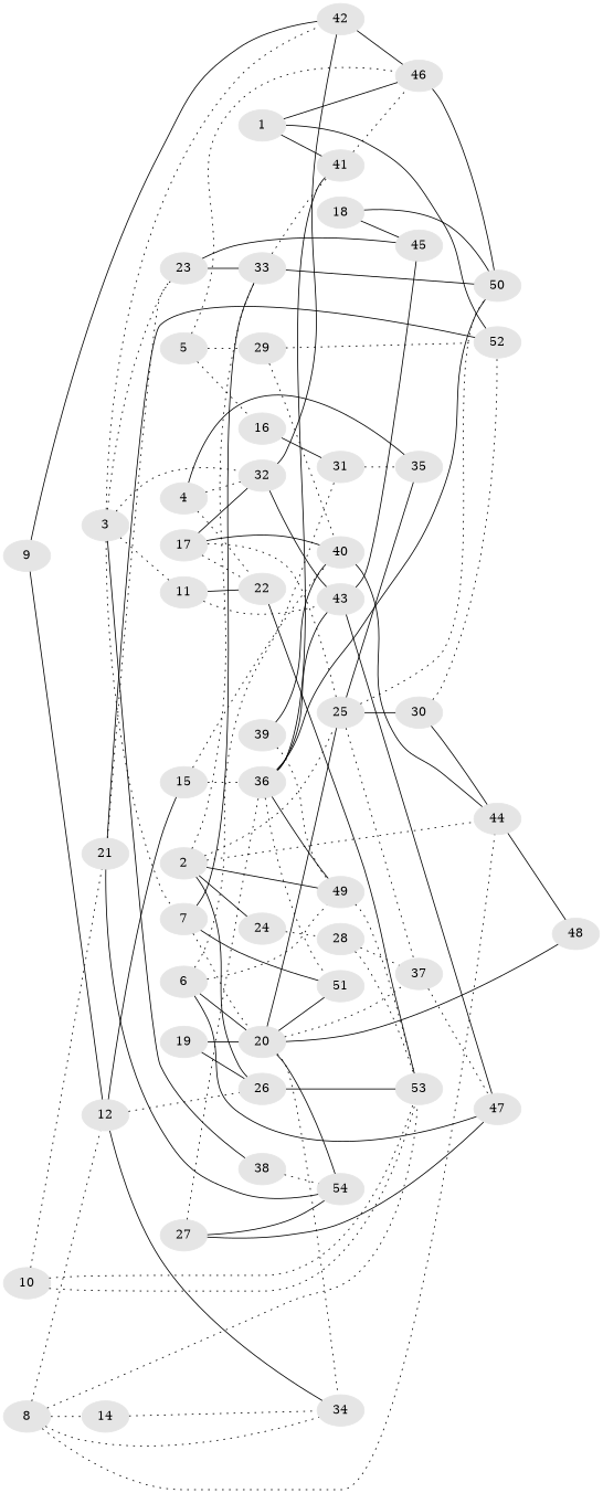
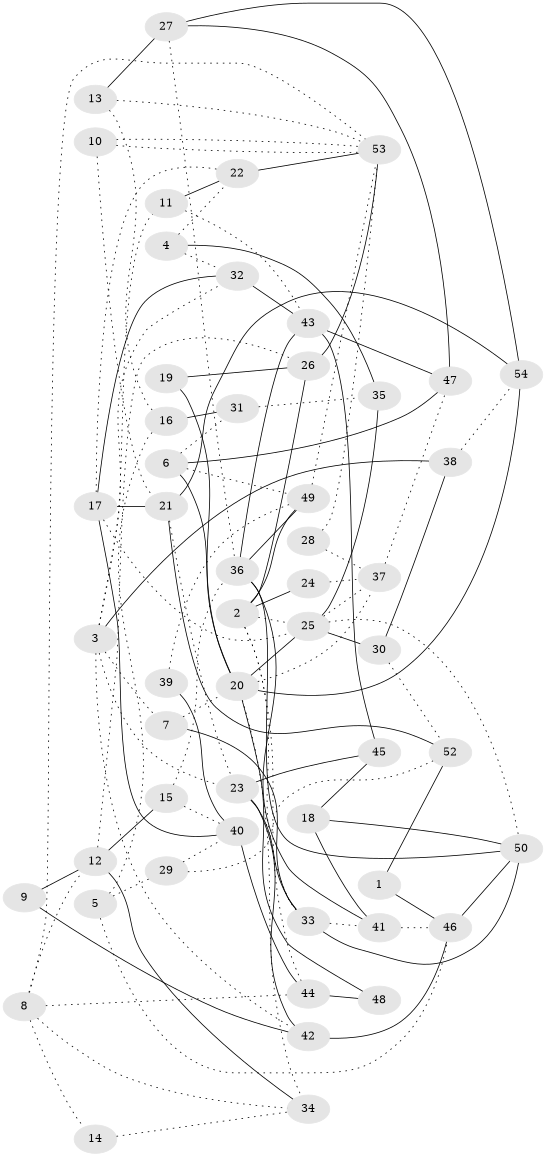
  graph {
    rankdir=LR
    node [color=gray90 style=filled]
    edge [style=solid]
    1
    46
    52
    50
    2
    24
    26
    33
    44
    49
    25
    37
    53
    31
    35
    41
    48
    3
    7
    11
    23
    32
    38
    42
    20
-   51
    22
    43
    45
    54
    4
    5
    16
    29
    40
    6
    47
    34
    8
    12
    14
    15
    9
    10
    21
    36
+   13
    27
    17
    30
    18
    19
    28
    39
    1 -- 46
    1 -- 52
    46 -- 50
    2 -- 24
    2 -- 26
    2 -- 33 [style=dotted]
    2 -- 44 [style=dotted]
    2 -- 49
    2 -- 25 [style=dotted]
-   24 -- 28 [style=dotted]
+   24 -- 37 [style=dotted]
    26 -- 53
    33 -- 50
    33 -- 41 [style=dotted]
    44 -- 48
    49 -- 53 [style=dotted]
    25 -- 50 [style=dotted]
    25 -- 37 [style=dotted]
    25 -- 35
    25 -- 30
    37 -- 47 [style=dotted]
    31 -- 35 [style=dotted]
    41 -- 46 [style=dotted]
    3 -- 7 [style=dotted]
    3 -- 11 [style=dotted]
    3 -- 23 [style=dotted]
    3 -- 32 [style=dotted]
    3 -- 38
    3 -- 42 [style=dotted]
    7 -- 33
    7 -- 20 [style=dotted]
-   7 -- 51
    11 -- 22
    11 -- 43 [style=dotted]
    23 -- 33
    23 -- 45
-   32 -- 42
+   23 -- 42
    32 -- 43
    38 -- 54 [style=dotted]
    42 -- 46
    20 -- 25
    20 -- 37 [style=dotted]
    20 -- 48
-   20 -- 51
    20 -- 54
    20 -- 34 [style=dotted]
    22 -- 53
    43 -- 45
    43 -- 47
    4 -- 35
    4 -- 32 [style=dotted]
    4 -- 22 [style=dotted]
    5 -- 46 [style=dotted]
    5 -- 16 [style=dotted]
    5 -- 29 [style=dotted]
    16 -- 31
    29 -- 52 [style=dotted]
    29 -- 40 [style=dotted]
    40 -- 44
    6 -- 49 [style=dotted]
    6 -- 31 [style=dotted]
    6 -- 20
    6 -- 47
    8 -- 44 [style=dotted]
    8 -- 53 [style=dotted]
    8 -- 34 [style=dotted]
    8 -- 12 [style=dotted]
    8 -- 14 [style=dotted]
    12 -- 26 [style=dotted]
    12 -- 34
    12 -- 15
    14 -- 34 [style=dotted]
    15 -- 40 [style=dotted]
    15 -- 36 [style=dotted]
    9 -- 42
    9 -- 12
    10 -- 53 [style=dotted]
    10 -- 53 [style=dotted]
    10 -- 21 [style=dotted]
    21 -- 52
    21 -- 23 [style=dotted]
    21 -- 54
    36 -- 50
    36 -- 49
    36 -- 41
-   36 -- 51 [style=dotted]
    36 -- 43
+   13 -- 53 [style=dotted]
+   13 -- 16 [style=dotted]
+   13 -- 27
    27 -- 54
    27 -- 47
    27 -- 36 [style=dotted]
    17 -- 25 [style=dotted]
    17 -- 32
    17 -- 22 [style=dotted]
    17 -- 40
+   17 -- 21
    30 -- 52 [style=dotted]
-   30 -- 44
+   30 -- 38
    18 -- 50
-   1 -- 41
+   18 -- 41
    18 -- 45
    19 -- 26
    19 -- 20
    28 -- 37 [style=dotted]
    28 -- 53 [style=dotted]
    39 -- 49 [style=dotted]
    39 -- 40
  }
